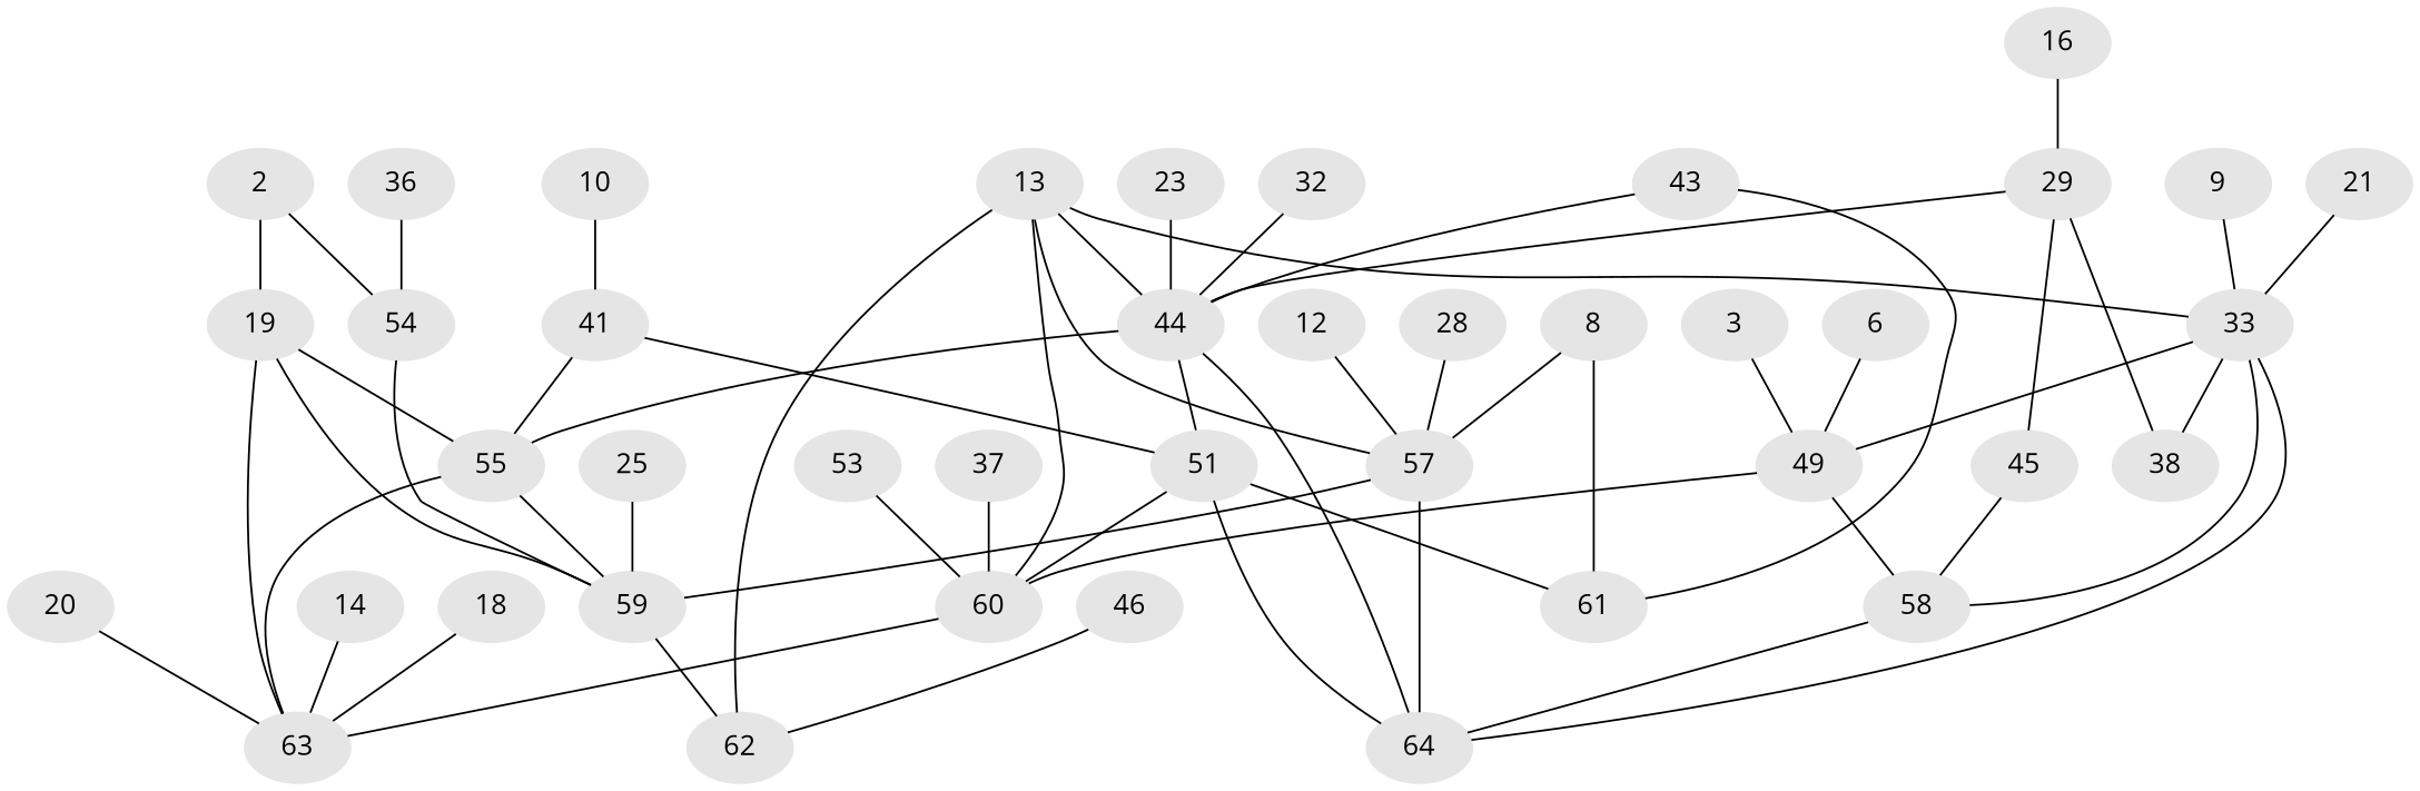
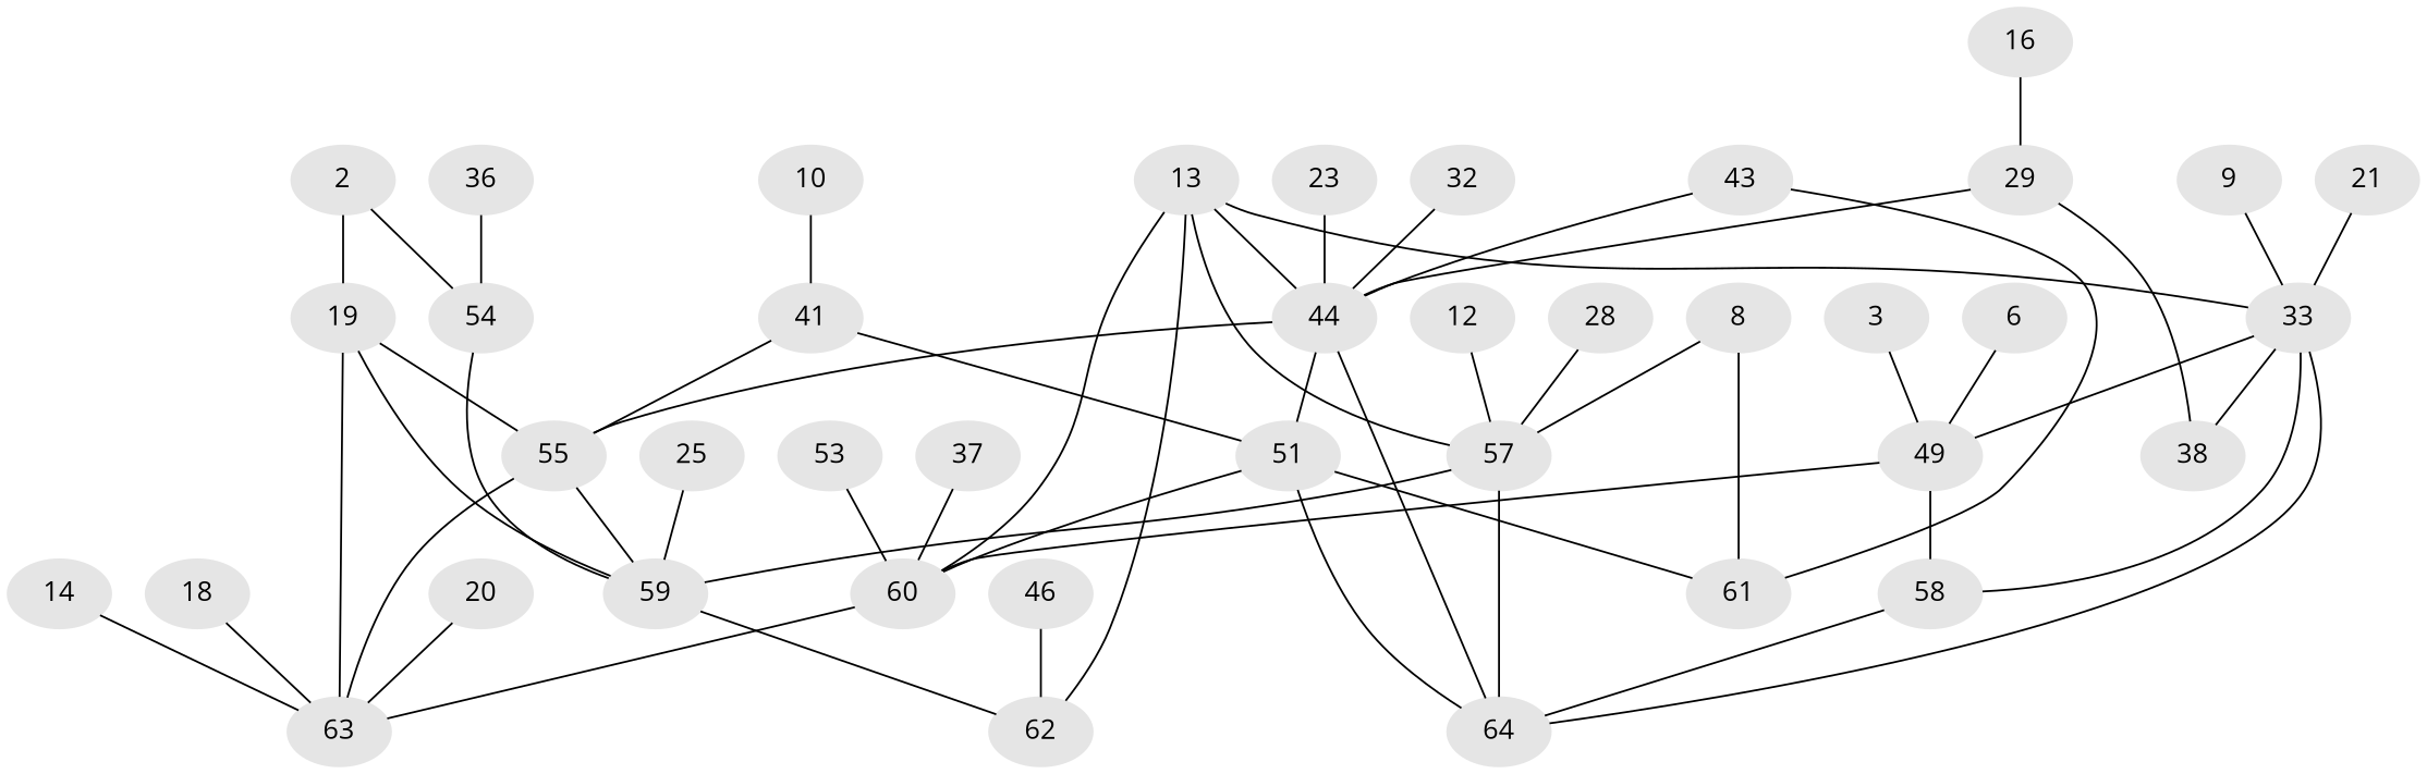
  graph {
    fontname="Open Sans"
    node [color=gray90 fontname="Open Sans" style=filled]
    edge [fontname="Open Sans" weight=1.0]
    2
    19
    54
    63
    55
    59
    3
    49
    58
    60
    6
    64
    8
    57
    61
    9
    33
    38
    10
    41
    51
    44
    12
    13
    62
    14
    16
    29
-   45
    18
    20
    21
    23
    25
    28
    32
    36
    37
    43
    46
    53
    2 -- 19
    2 -- 54
    19 -- 63
    19 -- 55
    19 -- 59
    54 -- 59
    55 -- 63
    55 -- 59
    59 -- 62
    3 -- 49
    49 -- 58
    49 -- 60
    58 -- 64
    60 -- 63
    6 -- 49
    8 -- 57
    8 -- 61
    57 -- 59
    57 -- 64
    9 -- 33
    33 -- 49
    33 -- 58
    33 -- 64
    33 -- 38
    10 -- 41
    41 -- 55
    41 -- 51
    51 -- 60
    51 -- 64
    51 -- 61
    44 -- 55
    44 -- 64
    44 -- 51
    12 -- 57
    13 -- 60
    13 -- 57
    13 -- 33
    13 -- 44
    13 -- 62
    14 -- 63
    16 -- 29
    29 -- 38
    29 -- 44
-   29 -- 45
-   45 -- 58
    18 -- 63
    20 -- 63
    21 -- 33
    23 -- 44
    25 -- 59
    28 -- 57
    32 -- 44
    36 -- 54
    37 -- 60
    43 -- 61
    43 -- 44
    46 -- 62
    53 -- 60
  }
